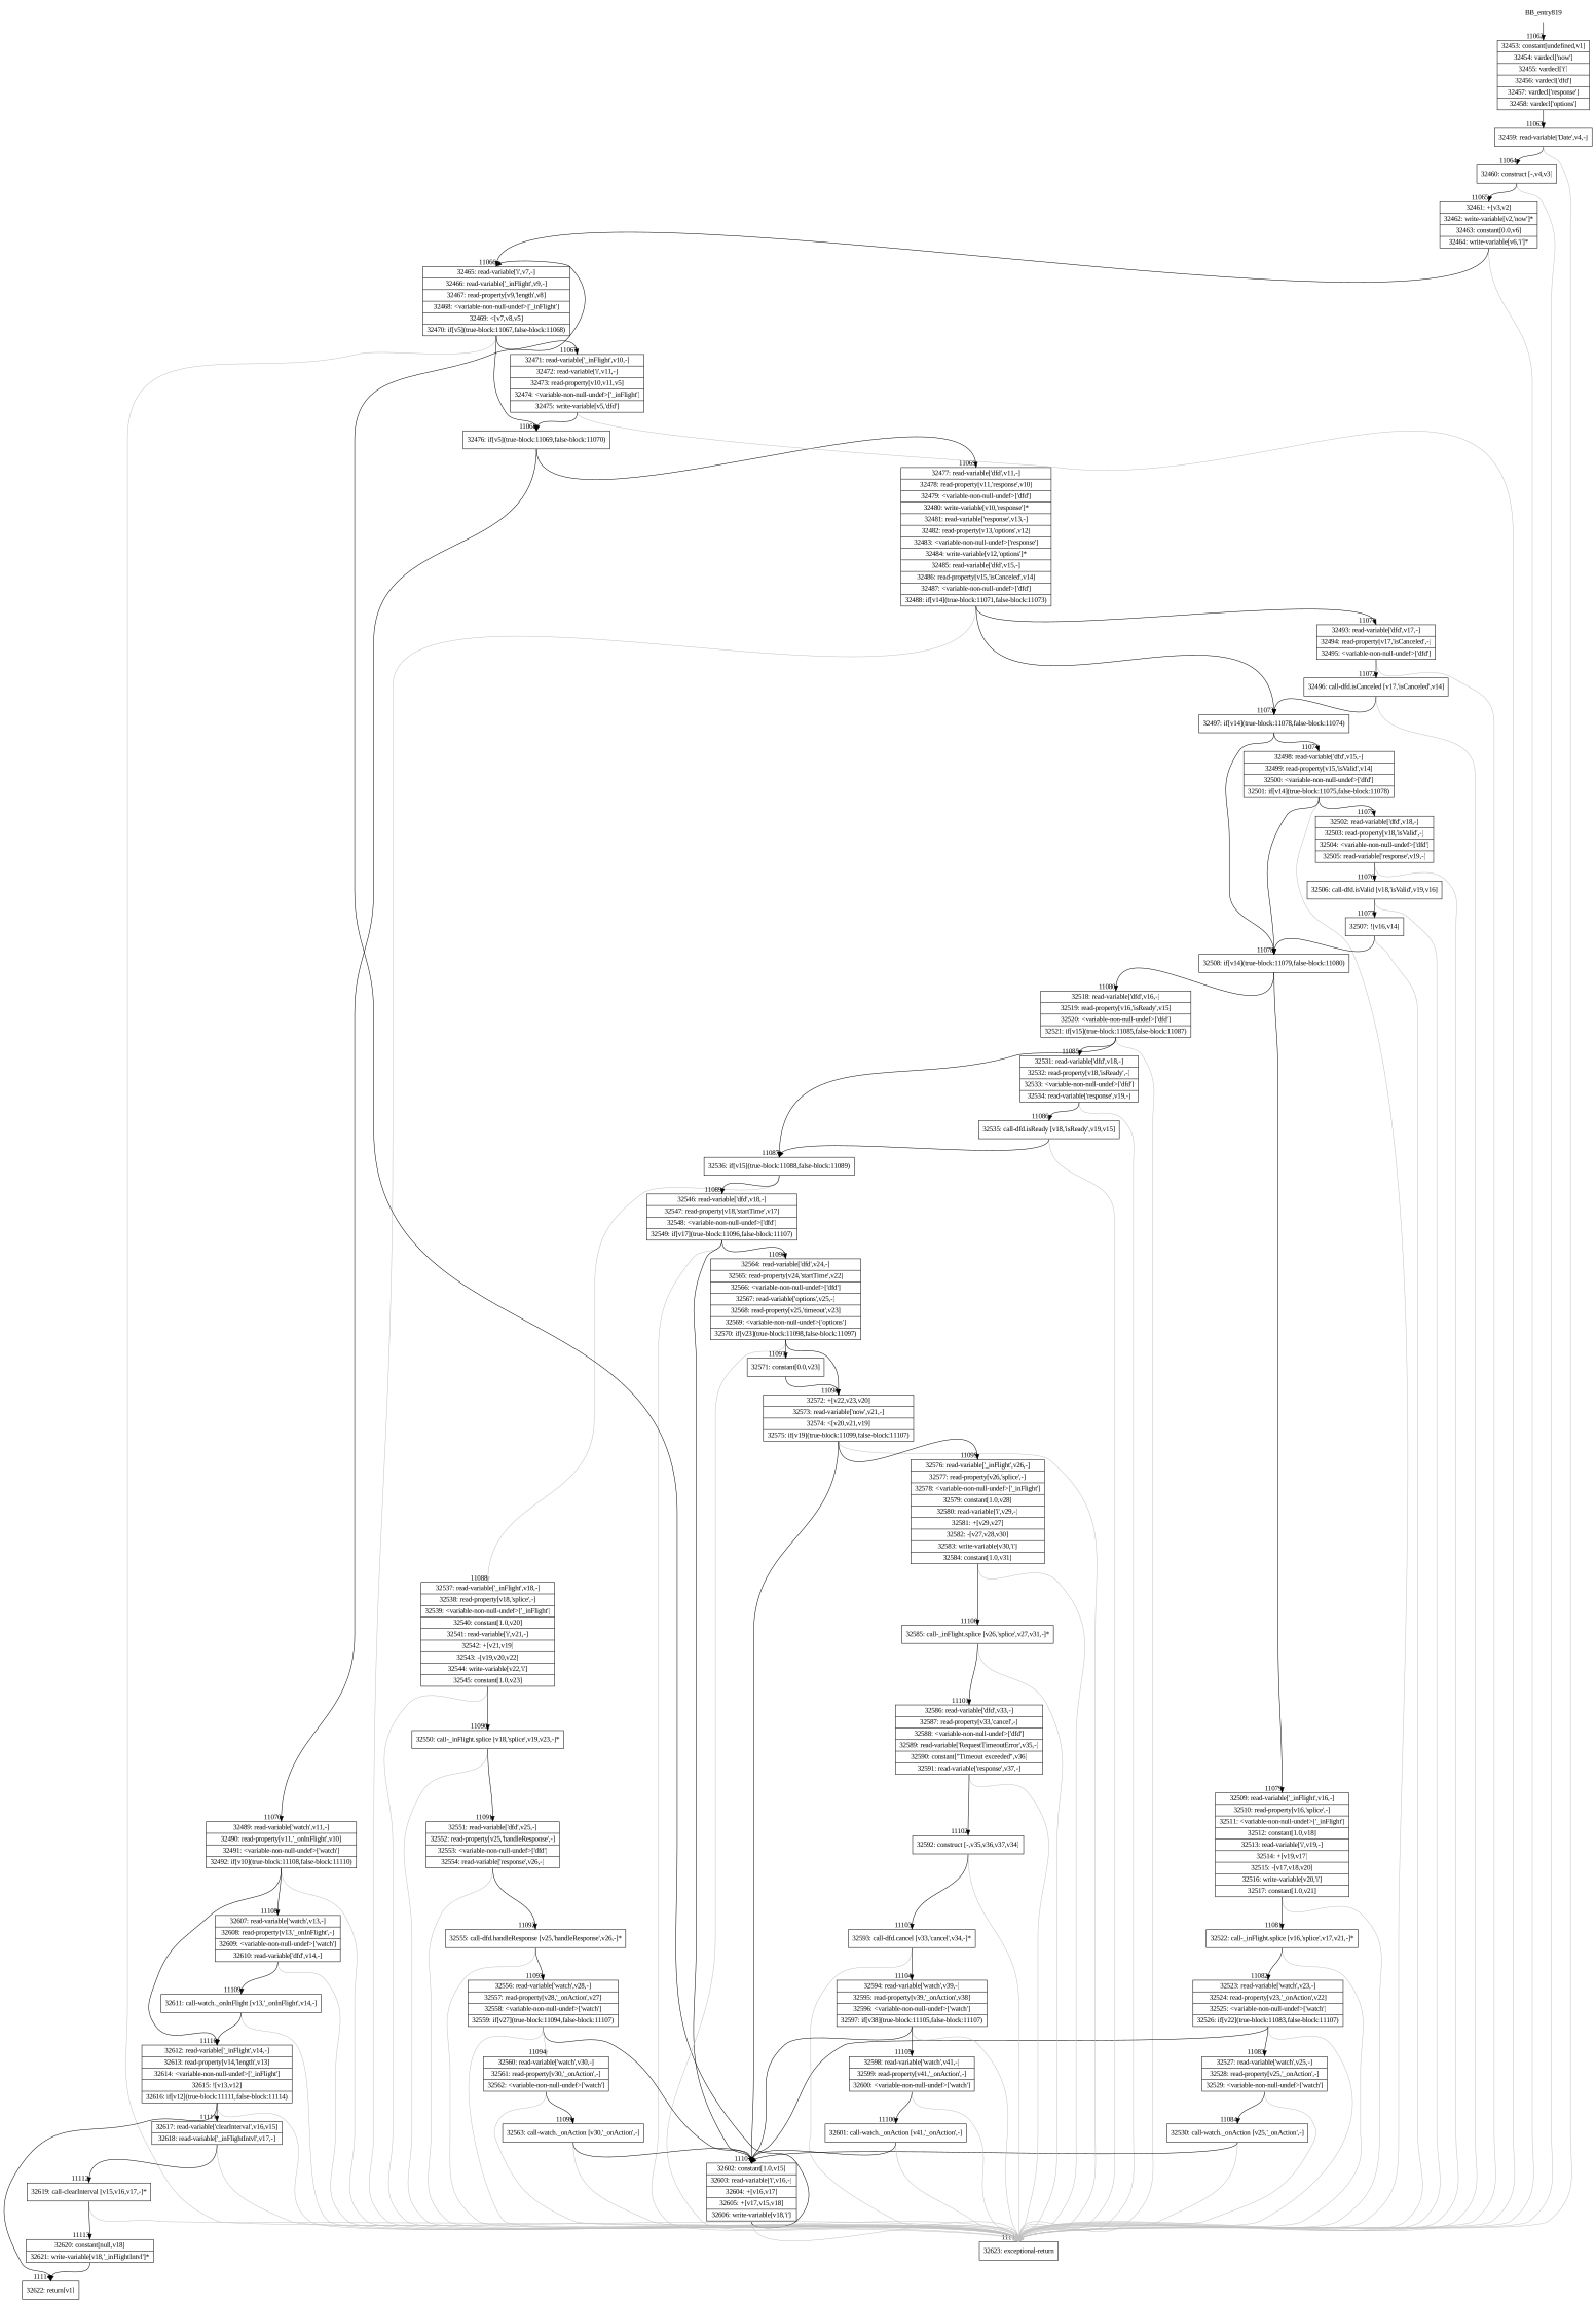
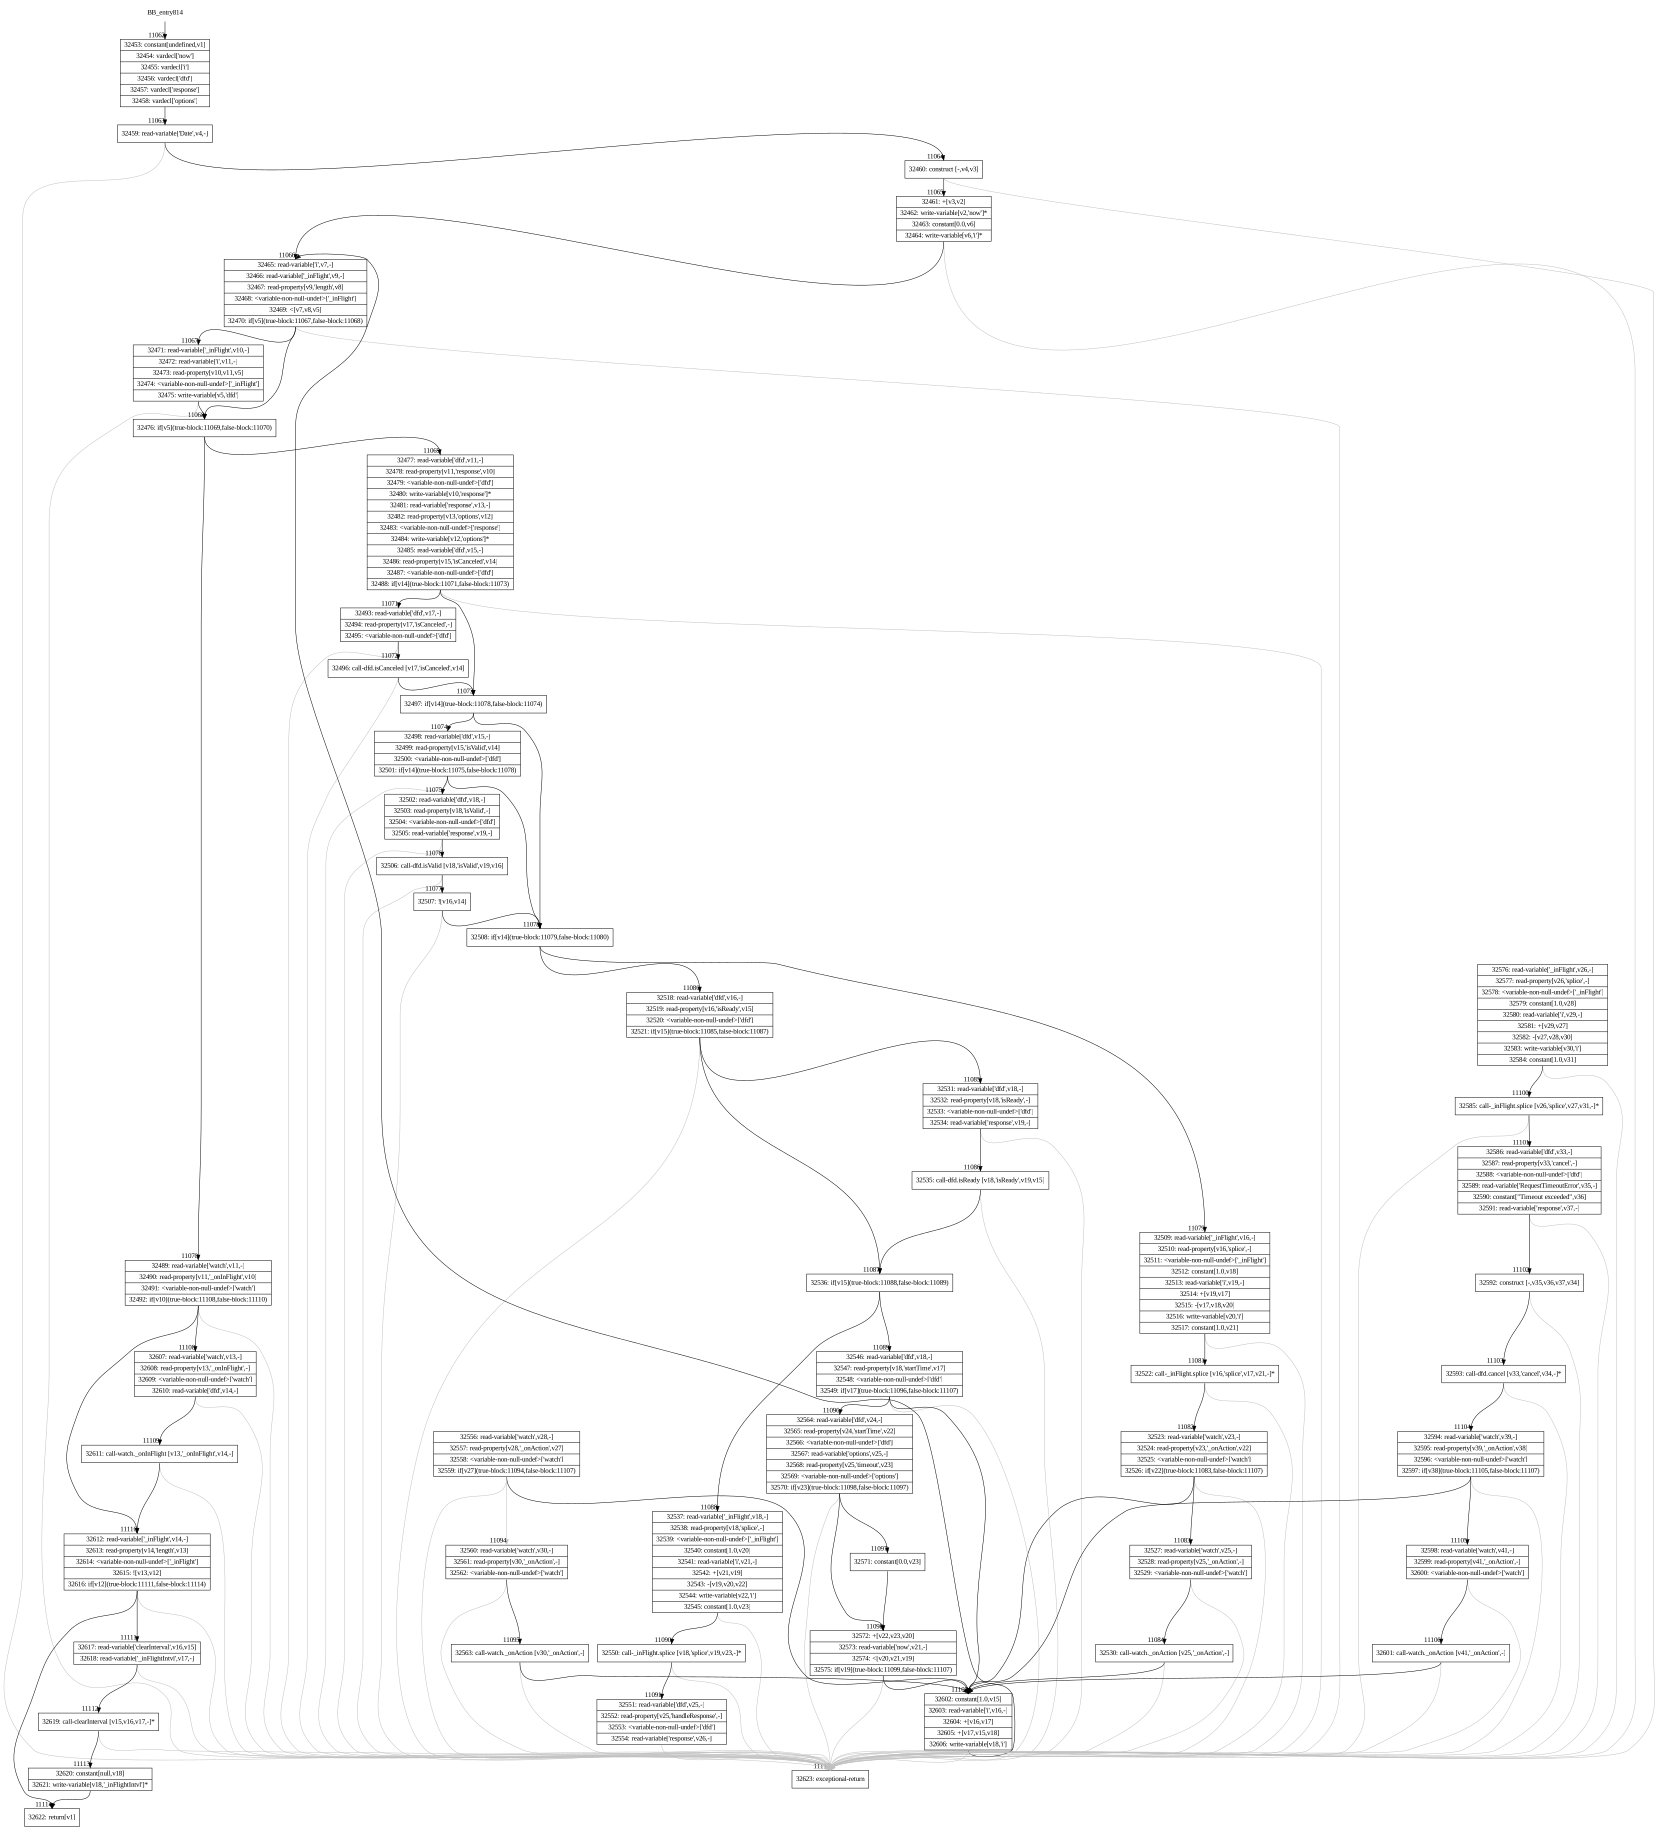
  digraph {
    fontname="Liberation Serif"
    rankdir=TD
    node [fontname="Liberation Serif" shape=record]
    edge [fontname="Liberation Serif" headport=n tailport=s]
-   BB_entry819 [shape=none]
+   BB_entry819 [shape=none label=BB_entry814]
    n2 [label="{32453: constant[undefined,v1]|32454: vardecl['now']|32455: vardecl['i']|32456: vardecl['dfd']|32457: vardecl['response']|32458: vardecl['options']}"]
    n3 [label="{32459: read-variable['Date',v4,-]}"]
    n4 [label="{32460: construct [-,v4,v3]}"]
    n5 [label="{32623: exceptional-return}"]
    n6 [label="{32461: +[v3,v2]|32462: write-variable[v2,'now']*|32463: constant[0.0,v6]|32464: write-variable[v6,'i']*}"]
    n7 [label="{32465: read-variable['i',v7,-]|32466: read-variable['_inFlight',v9,-]|32467: read-property[v9,'length',v8]|32468: \<variable-non-null-undef\>['_inFlight']|32469: \<[v7,v8,v5]|32470: if[v5](true-block:11067,false-block:11068)}"]
    n8 [label="{32476: if[v5](true-block:11069,false-block:11070)}"]
    n9 [label="{32471: read-variable['_inFlight',v10,-]|32472: read-variable['i',v11,-]|32473: read-property[v10,v11,v5]|32474: \<variable-non-null-undef\>['_inFlight']|32475: write-variable[v5,'dfd']}"]
    n10 [label="{32477: read-variable['dfd',v11,-]|32478: read-property[v11,'response',v10]|32479: \<variable-non-null-undef\>['dfd']|32480: write-variable[v10,'response']*|32481: read-variable['response',v13,-]|32482: read-property[v13,'options',v12]|32483: \<variable-non-null-undef\>['response']|32484: write-variable[v12,'options']*|32485: read-variable['dfd',v15,-]|32486: read-property[v15,'isCanceled',v14]|32487: \<variable-non-null-undef\>['dfd']|32488: if[v14](true-block:11071,false-block:11073)}"]
    n11 [label="{32489: read-variable['watch',v11,-]|32490: read-property[v11,'_onInFlight',v10]|32491: \<variable-non-null-undef\>['watch']|32492: if[v10](true-block:11108,false-block:11110)}"]
    n12 [label="{32497: if[v14](true-block:11078,false-block:11074)}"]
    n13 [label="{32493: read-variable['dfd',v17,-]|32494: read-property[v17,'isCanceled',-]|32495: \<variable-non-null-undef\>['dfd']}"]
    n14 [label="{32612: read-variable['_inFlight',v14,-]|32613: read-property[v14,'length',v13]|32614: \<variable-non-null-undef\>['_inFlight']|32615: ![v13,v12]|32616: if[v12](true-block:11111,false-block:11114)}"]
    n15 [label="{32607: read-variable['watch',v13,-]|32608: read-property[v13,'_onInFlight',-]|32609: \<variable-non-null-undef\>['watch']|32610: read-variable['dfd',v14,-]}"]
    n16 [label="{32508: if[v14](true-block:11079,false-block:11080)}"]
    n17 [label="{32498: read-variable['dfd',v15,-]|32499: read-property[v15,'isValid',v14]|32500: \<variable-non-null-undef\>['dfd']|32501: if[v14](true-block:11075,false-block:11078)}"]
    n18 [label="{32496: call-dfd.isCanceled [v17,'isCanceled',v14]}"]
    n19 [label="{32617: read-variable['clearInterval',v16,v15]|32618: read-variable['_inFlightIntvl',v17,-]}"]
    n20 [label="{32622: return[v1]}"]
    n21 [label="{32611: call-watch._onInFlight [v13,'_onInFlight',v14,-]}"]
    n22 [label="{32509: read-variable['_inFlight',v16,-]|32510: read-property[v16,'splice',-]|32511: \<variable-non-null-undef\>['_inFlight']|32512: constant[1.0,v18]|32513: read-variable['i',v19,-]|32514: +[v19,v17]|32515: -[v17,v18,v20]|32516: write-variable[v20,'i']|32517: constant[1.0,v21]}"]
    n23 [label="{32518: read-variable['dfd',v16,-]|32519: read-property[v16,'isReady',v15]|32520: \<variable-non-null-undef\>['dfd']|32521: if[v15](true-block:11085,false-block:11087)}"]
    n24 [label="{32502: read-variable['dfd',v18,-]|32503: read-property[v18,'isValid',-]|32504: \<variable-non-null-undef\>['dfd']|32505: read-variable['response',v19,-]}"]
    n25 [label="{32619: call-clearInterval [v15,v16,v17,-]*}"]
    n26 [label="{32522: call-_inFlight.splice [v16,'splice',v17,v21,-]*}"]
    n27 [label="{32536: if[v15](true-block:11088,false-block:11089)}"]
    n28 [label="{32531: read-variable['dfd',v18,-]|32532: read-property[v18,'isReady',-]|32533: \<variable-non-null-undef\>['dfd']|32534: read-variable['response',v19,-]}"]
    n29 [label="{32506: call-dfd.isValid [v18,'isValid',v19,v16]}"]
    n30 [label="{32507: ![v16,v14]}"]
    n31 [label="{32523: read-variable['watch',v23,-]|32524: read-property[v23,'_onAction',v22]|32525: \<variable-non-null-undef\>['watch']|32526: if[v22](true-block:11083,false-block:11107)}"]
    n32 [label="{32537: read-variable['_inFlight',v18,-]|32538: read-property[v18,'splice',-]|32539: \<variable-non-null-undef\>['_inFlight']|32540: constant[1.0,v20]|32541: read-variable['i',v21,-]|32542: +[v21,v19]|32543: -[v19,v20,v22]|32544: write-variable[v22,'i']|32545: constant[1.0,v23]}"]
    n33 [label="{32546: read-variable['dfd',v18,-]|32547: read-property[v18,'startTime',v17]|32548: \<variable-non-null-undef\>['dfd']|32549: if[v17](true-block:11096,false-block:11107)}"]
    n34 [label="{32535: call-dfd.isReady [v18,'isReady',v19,v15]}"]
    n35 [label="{32602: constant[1.0,v15]|32603: read-variable['i',v16,-]|32604: +[v16,v17]|32605: +[v17,v15,v18]|32606: write-variable[v18,'i']}"]
    n36 [label="{32527: read-variable['watch',v25,-]|32528: read-property[v25,'_onAction',-]|32529: \<variable-non-null-undef\>['watch']}"]
    n37 [label="{32550: call-_inFlight.splice [v18,'splice',v19,v23,-]*}"]
    n38 [label="{32564: read-variable['dfd',v24,-]|32565: read-property[v24,'startTime',v22]|32566: \<variable-non-null-undef\>['dfd']|32567: read-variable['options',v25,-]|32568: read-property[v25,'timeout',v23]|32569: \<variable-non-null-undef\>['options']|32570: if[v23](true-block:11098,false-block:11097)}"]
    n39 [label="{32530: call-watch._onAction [v25,'_onAction',-]}"]
    n40 [label="{32551: read-variable['dfd',v25,-]|32552: read-property[v25,'handleResponse',-]|32553: \<variable-non-null-undef\>['dfd']|32554: read-variable['response',v26,-]}"]
    n41 [label="{32572: +[v22,v23,v20]|32573: read-variable['now',v21,-]|32574: \<[v20,v21,v19]|32575: if[v19](true-block:11099,false-block:11107)}"]
    n42 [label="{32571: constant[0.0,v23]}"]
-   n43 [label="{32555: call-dfd.handleResponse [v25,'handleResponse',v26,-]*}"]
    n44 [label="{32576: read-variable['_inFlight',v26,-]|32577: read-property[v26,'splice',-]|32578: \<variable-non-null-undef\>['_inFlight']|32579: constant[1.0,v28]|32580: read-variable['i',v29,-]|32581: +[v29,v27]|32582: -[v27,v28,v30]|32583: write-variable[v30,'i']|32584: constant[1.0,v31]}"]
    n45 [label="{32556: read-variable['watch',v28,-]|32557: read-property[v28,'_onAction',v27]|32558: \<variable-non-null-undef\>['watch']|32559: if[v27](true-block:11094,false-block:11107)}"]
    n46 [label="{32560: read-variable['watch',v30,-]|32561: read-property[v30,'_onAction',-]|32562: \<variable-non-null-undef\>['watch']}"]
    n47 [label="{32563: call-watch._onAction [v30,'_onAction',-]}"]
    n48 [label="{32585: call-_inFlight.splice [v26,'splice',v27,v31,-]*}"]
    n49 [label="{32586: read-variable['dfd',v33,-]|32587: read-property[v33,'cancel',-]|32588: \<variable-non-null-undef\>['dfd']|32589: read-variable['RequestTimeoutError',v35,-]|32590: constant[\"Timeout exceeded\",v36]|32591: read-variable['response',v37,-]}"]
    n50 [label="{32592: construct [-,v35,v36,v37,v34]}"]
    n51 [label="{32593: call-dfd.cancel [v33,'cancel',v34,-]*}"]
    n52 [label="{32594: read-variable['watch',v39,-]|32595: read-property[v39,'_onAction',v38]|32596: \<variable-non-null-undef\>['watch']|32597: if[v38](true-block:11105,false-block:11107)}"]
    n53 [label="{32598: read-variable['watch',v41,-]|32599: read-property[v41,'_onAction',-]|32600: \<variable-non-null-undef\>['watch']}"]
    n54 [label="{32601: call-watch._onAction [v41,'_onAction',-]}"]
    n55 [label="{32620: constant[null,v18]|32621: write-variable[v18,'_inFlightIntvl']*}"]
    BB_entry819 -> n2 [headlabel="    11062"]
    n2 -> n3 [headlabel="      11063"]
    n3 -> n4 [headlabel="      11064"]
    n3 -> n5 [color=gray headlabel="      11115"]
    n4 -> n5 [color=gray]
    n4 -> n6 [headlabel="      11065"]
    n6 -> n5 [color=gray]
    n6 -> n7 [headlabel="      11066"]
    n7 -> n5 [color=gray]
    n7 -> n8 [headlabel="      11068"]
    n7 -> n9 [headlabel="      11067"]
    n8 -> n10 [headlabel="      11069"]
    n8 -> n11 [headlabel="      11070"]
    n9 -> n5 [color=gray]
    n9 -> n8
    n10 -> n5 [color=gray]
    n10 -> n12 [headlabel="      11073"]
    n10 -> n13 [headlabel="      11071"]
    n11 -> n5 [color=gray]
    n11 -> n14 [headlabel="      11110"]
    n11 -> n15 [headlabel="      11108"]
    n12 -> n16 [headlabel="      11078"]
    n12 -> n17 [headlabel="      11074"]
    n13 -> n5 [color=gray]
    n13 -> n18 [headlabel="      11072"]
    n14 -> n5 [color=gray]
    n14 -> n19 [headlabel="      11111"]
    n14 -> n20 [headlabel="      11114"]
    n15 -> n5 [color=gray]
    n15 -> n21 [headlabel="      11109"]
    n16 -> n22 [headlabel="      11079"]
    n16 -> n23 [headlabel="      11080"]
    n17 -> n5 [color=gray]
    n17 -> n16
    n17 -> n24 [headlabel="      11075"]
    n18 -> n5 [color=gray]
    n18 -> n12
    n19 -> n5 [color=gray]
    n19 -> n25 [headlabel="      11112"]
    n21 -> n5 [color=gray]
    n21 -> n14
    n22 -> n5 [color=gray]
    n22 -> n26 [headlabel="      11081"]
    n23 -> n5 [color=gray]
    n23 -> n27 [headlabel="      11087"]
    n23 -> n28 [headlabel="      11085"]
    n24 -> n5 [color=gray]
    n24 -> n29 [headlabel="      11076"]
    n25 -> n5 [color=gray]
    n25 -> n55 [headlabel="      11113"]
    n26 -> n5 [color=gray]
    n26 -> n31 [headlabel="      11082"]
-   n27 -> n32 [headlabel="      11088" color=gray]
+   n27 -> n32 [headlabel="      11088"]
    n27 -> n33 [headlabel="      11089"]
    n28 -> n5 [color=gray]
    n28 -> n34 [headlabel="      11086"]
    n29 -> n5 [color=gray]
    n29 -> n30 [headlabel="      11077"]
    n30 -> n5 [color=gray]
    n30 -> n16
    n31 -> n5 [color=gray]
    n31 -> n35 [headlabel="      11107"]
    n31 -> n36 [headlabel="      11083"]
    n32 -> n5 [color=gray]
    n32 -> n37 [headlabel="      11090"]
    n33 -> n5 [color=gray]
    n33 -> n35
    n33 -> n38 [headlabel="      11096"]
    n34 -> n5 [color=gray]
    n34 -> n27
    n35 -> n5 [color=gray]
    n35 -> n7
    n36 -> n5 [color=gray]
    n36 -> n39 [headlabel="      11084"]
    n37 -> n5 [color=gray]
    n37 -> n40 [headlabel="      11091"]
    n38 -> n5 [color=gray]
    n38 -> n41 [headlabel="      11098"]
    n38 -> n42 [headlabel="      11097"]
    n39 -> n5 [color=gray]
    n39 -> n35
    n40 -> n5 [color=gray]
-   n40 -> n43 [headlabel="      11092"]
    n41 -> n5 [color=gray]
    n41 -> n35
-   n41 -> n44 [headlabel="      11099"]
    n42 -> n41
-   n43 -> n5 [color=gray]
-   n43 -> n45 [headlabel="      11093"]
    n44 -> n5 [color=gray]
    n44 -> n48 [headlabel="      11100"]
    n45 -> n5 [color=gray]
    n45 -> n35
    n45 -> n46 [color=gray headlabel="      11094"]
    n46 -> n5 [color=gray]
    n46 -> n47 [headlabel="      11095"]
    n47 -> n5 [color=gray]
    n47 -> n35
    n48 -> n5 [color=gray]
    n48 -> n49 [headlabel="      11101"]
    n49 -> n5 [color=gray]
    n49 -> n50 [headlabel="      11102"]
    n50 -> n5 [color=gray]
    n50 -> n51 [headlabel="      11103"]
    n51 -> n5 [color=gray]
    n51 -> n52 [headlabel="      11104"]
    n52 -> n5 [color=gray]
    n52 -> n35
    n52 -> n53 [headlabel="      11105"]
    n53 -> n5 [color=gray]
    n53 -> n54 [headlabel="      11106"]
    n54 -> n5 [color=gray]
    n54 -> n35
    n55 -> n20
  }
